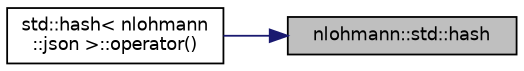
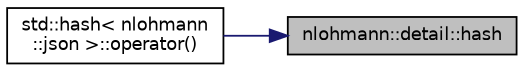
  digraph {
    rankdir=RL
    node [color=black fontname=Helvetica fontsize=10 shape=record style=filled]
-   n1 [fillcolor=grey75 fontcolor=black height=0.2 label="nlohmann::std::hash" width=0.4]
+   n1 [fillcolor=grey75 fontcolor=black height=0.2 label="nlohmann::detail::hash" width=0.4]
    n2 [fillcolor=white height=0.2 label="std::hash\< nlohmann\l::json \>::operator()" width=0.4]
    n1 -> n2 [color=midnightblue dir=back fontname=Helvetica fontsize=10 labelfontname=Helvetica labelfontsize=10 style=solid]
  }
